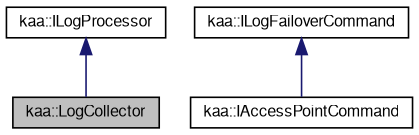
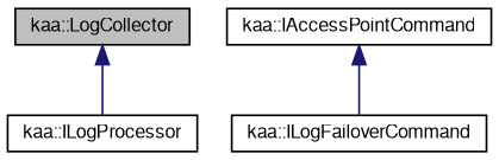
  digraph {
    node [color=black fontname=FreeSans fontsize=10 shape=record]
    edge [color=midnightblue dir=back fontname=FreeSans fontsize=10 labelfontname=FreeSans labelfontsize=10 style=solid]
    n1 [fillcolor=grey75 fontcolor=black height=0.2 label="kaa::LogCollector" style=filled width=0.4]
    n2 [height=0.2 label="kaa::ILogProcessor" width=0.4]
    n3 [height=0.2 label="kaa::ILogFailoverCommand" width=0.4]
    n4 [height=0.2 label="kaa::IAccessPointCommand" width=0.4]
-   n2 -> n1
-   n3 -> n4
+   n1 -> n2
+   n4 -> n3
  }
